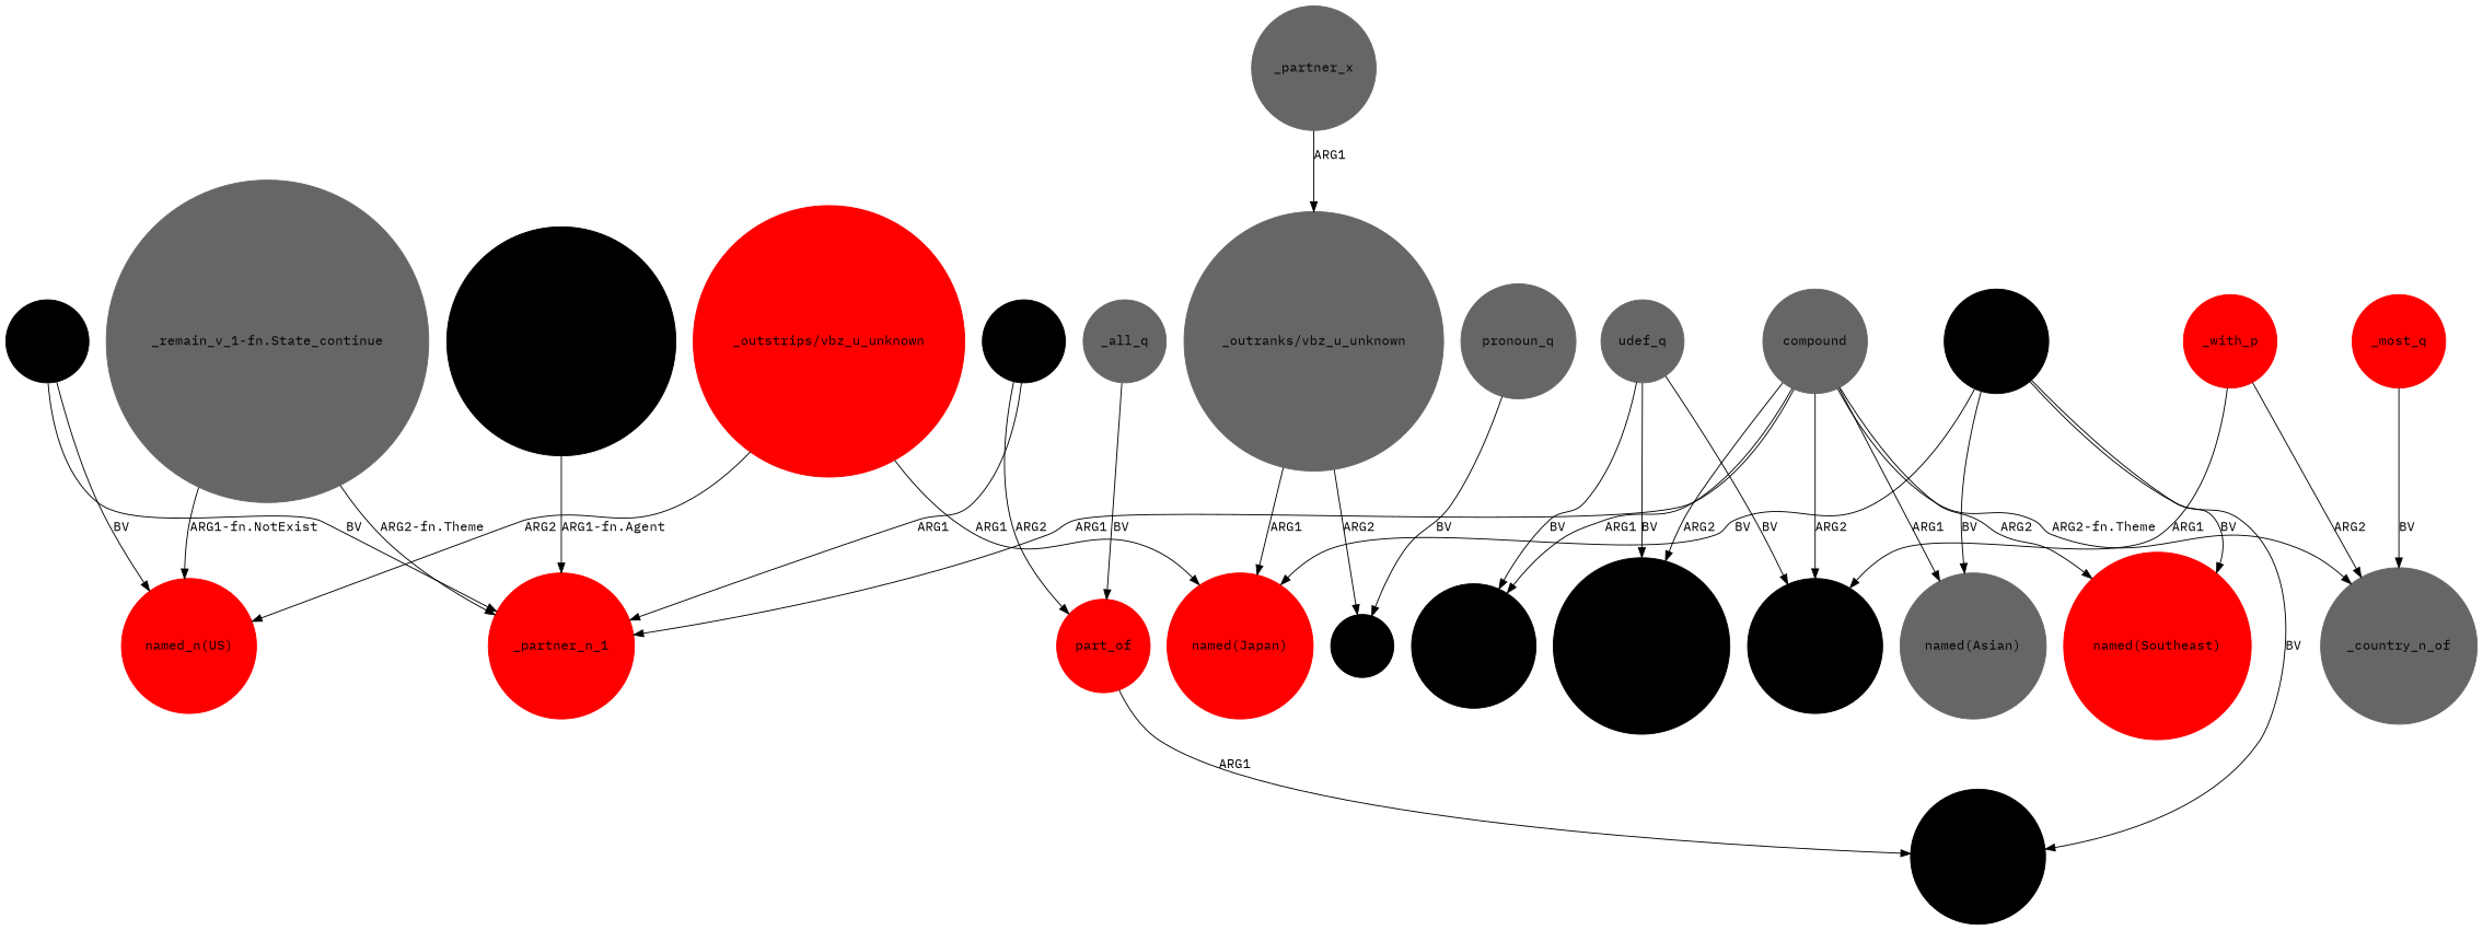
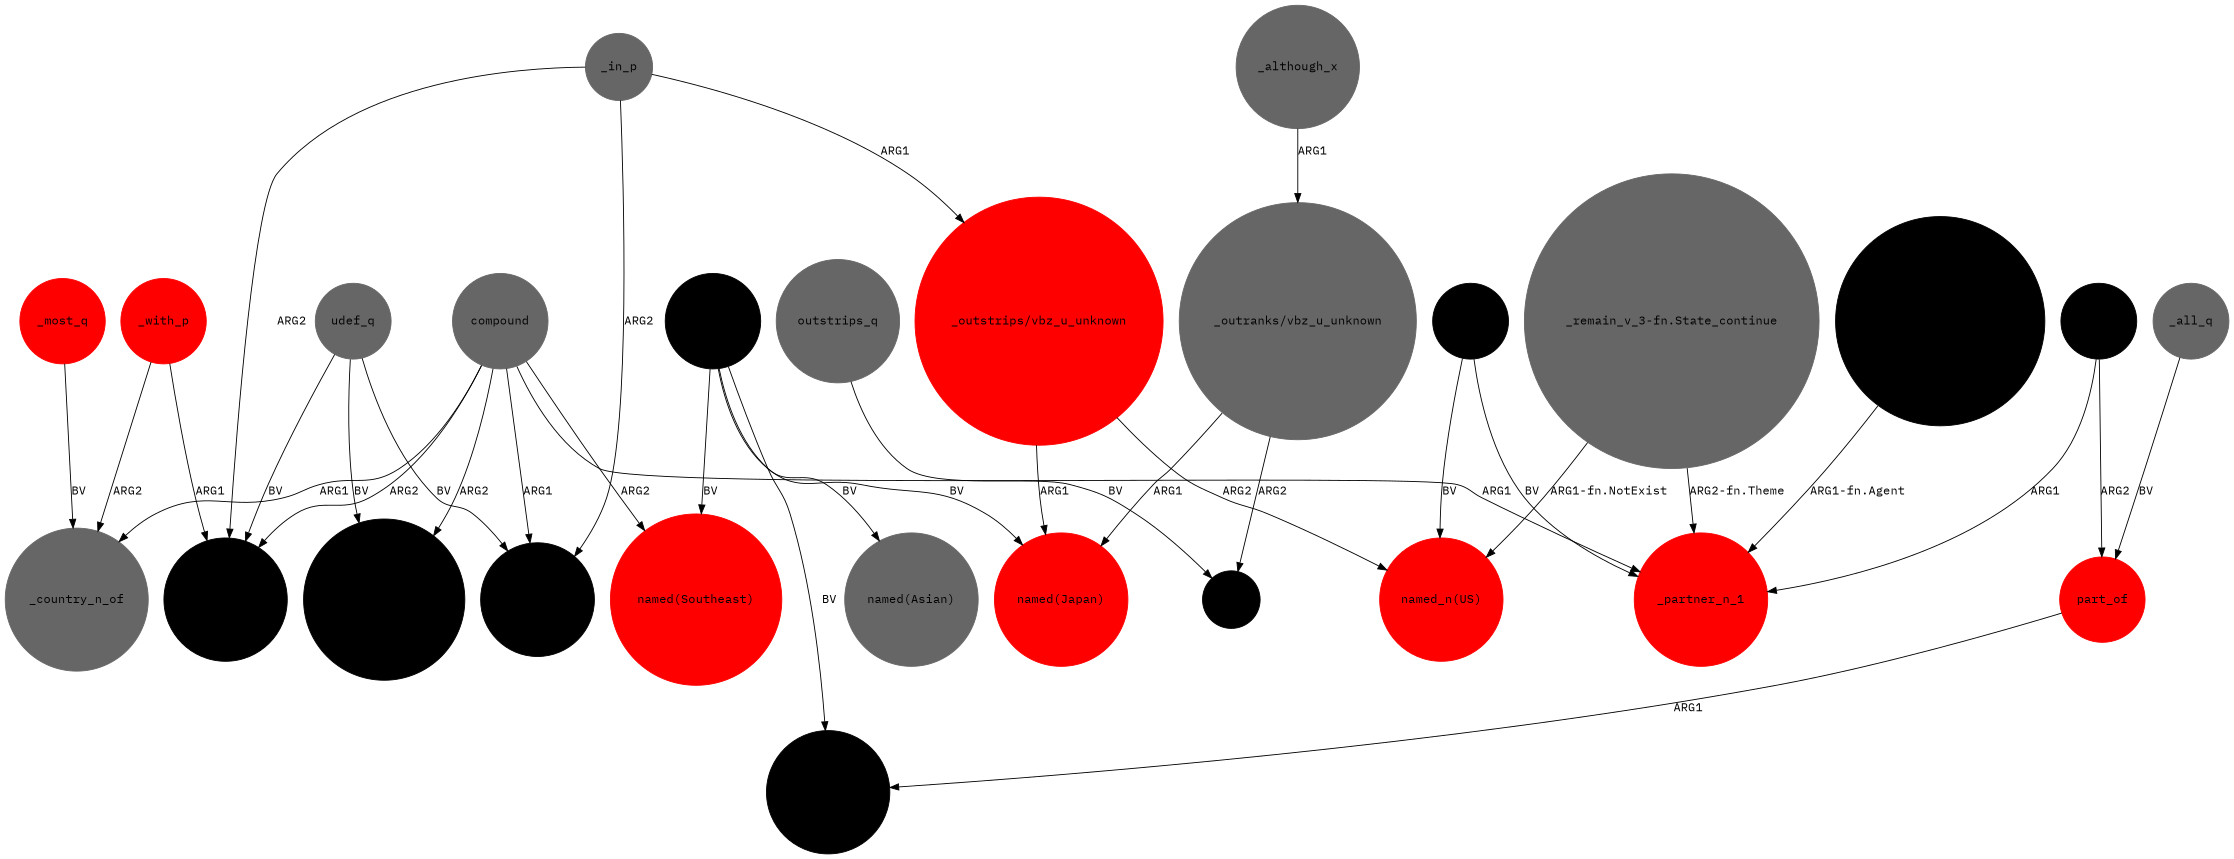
  digraph {
    fontname="IBM Plex Mono"
    node [color=gray40 fontname="IBM Plex Mono" shape=circle style=filled]
    edge [fontname="IBM Plex Mono"]
-   _although_x [label=_partner_x]
+   _although_x
    "_outranks/vbz_u_unknown"
    _partner_n_1 [color=red]
-   "_remain_v_1-fn.State_continue"
+   "_remain_v_1-fn.State_continue" [label="_remain_v_3-fn.State_continue"]
    "named_n(US)" [color=red]
    "named(Japan)" [color=red]
    pron [color=black]
    _trade_n_of [color=black]
    udef_q
    _flow_n_of [color=black]
    _investment_n_1 [color=black]
    _with_p [color=red]
    _country_n_of
    part_of [color=red]
    _all_q
    "named(Asia)" [color=black]
+   _in_p
    "_outstrips/vbz_u_unknown" [color=red]
    compound
    "named(Southeast)" [color=red]
    "named(Asian)"
    proper_q [color=black]
    _the_q [color=black]
    _for_p [color=black]
-   pronoun_q
+   pronoun_q [label=outstrips_q]
    "_lead_v_1-fn.Cotheme" [color=black]
    _most_q [color=red]
    _although_x -> "_outranks/vbz_u_unknown" [label=ARG1]
    "_outranks/vbz_u_unknown" -> "named(Japan)" [label=ARG1]
    "_outranks/vbz_u_unknown" -> pron [label=ARG2]
    "_remain_v_1-fn.State_continue" -> _partner_n_1 [label="ARG2-fn.Theme"]
    "_remain_v_1-fn.State_continue" -> "named_n(US)" [label="ARG1-fn.NotExist"]
    udef_q -> _trade_n_of [label=BV]
    udef_q -> _flow_n_of [label=BV]
    udef_q -> _investment_n_1 [label=BV]
    _with_p -> _trade_n_of [label=ARG1]
    _with_p -> _country_n_of [label=ARG2]
    part_of -> "named(Asia)" [label=ARG1]
    _all_q -> part_of [label=BV]
+   _in_p -> _trade_n_of [label=ARG2]
+   _in_p -> _flow_n_of [label=ARG2]
+   _in_p -> "_outstrips/vbz_u_unknown" [label=ARG1]
    "_outstrips/vbz_u_unknown" -> "named_n(US)" [label=ARG2]
    "_outstrips/vbz_u_unknown" -> "named(Japan)" [label=ARG1]
    compound -> _partner_n_1 [label=ARG1]
    compound -> _trade_n_of [label=ARG2]
    compound -> _flow_n_of [label=ARG1]
    compound -> _investment_n_1 [label=ARG2]
-   compound -> _country_n_of [label="ARG2-fn.Theme"]
+   compound -> _country_n_of [label=ARG1]
    compound -> "named(Southeast)" [label=ARG2]
-   compound -> "named(Asian)" [label=ARG1]
    proper_q -> "named(Japan)" [label=BV]
    proper_q -> "named(Asia)" [label=BV]
    proper_q -> "named(Southeast)" [label=BV]
    proper_q -> "named(Asian)" [label=BV]
    _the_q -> _partner_n_1 [label=BV]
    _the_q -> "named_n(US)" [label=BV]
    _for_p -> _partner_n_1 [label=ARG1]
    _for_p -> part_of [label=ARG2]
    pronoun_q -> pron [label=BV]
    "_lead_v_1-fn.Cotheme" -> _partner_n_1 [label="ARG1-fn.Agent"]
    _most_q -> _country_n_of [label=BV]
  }
